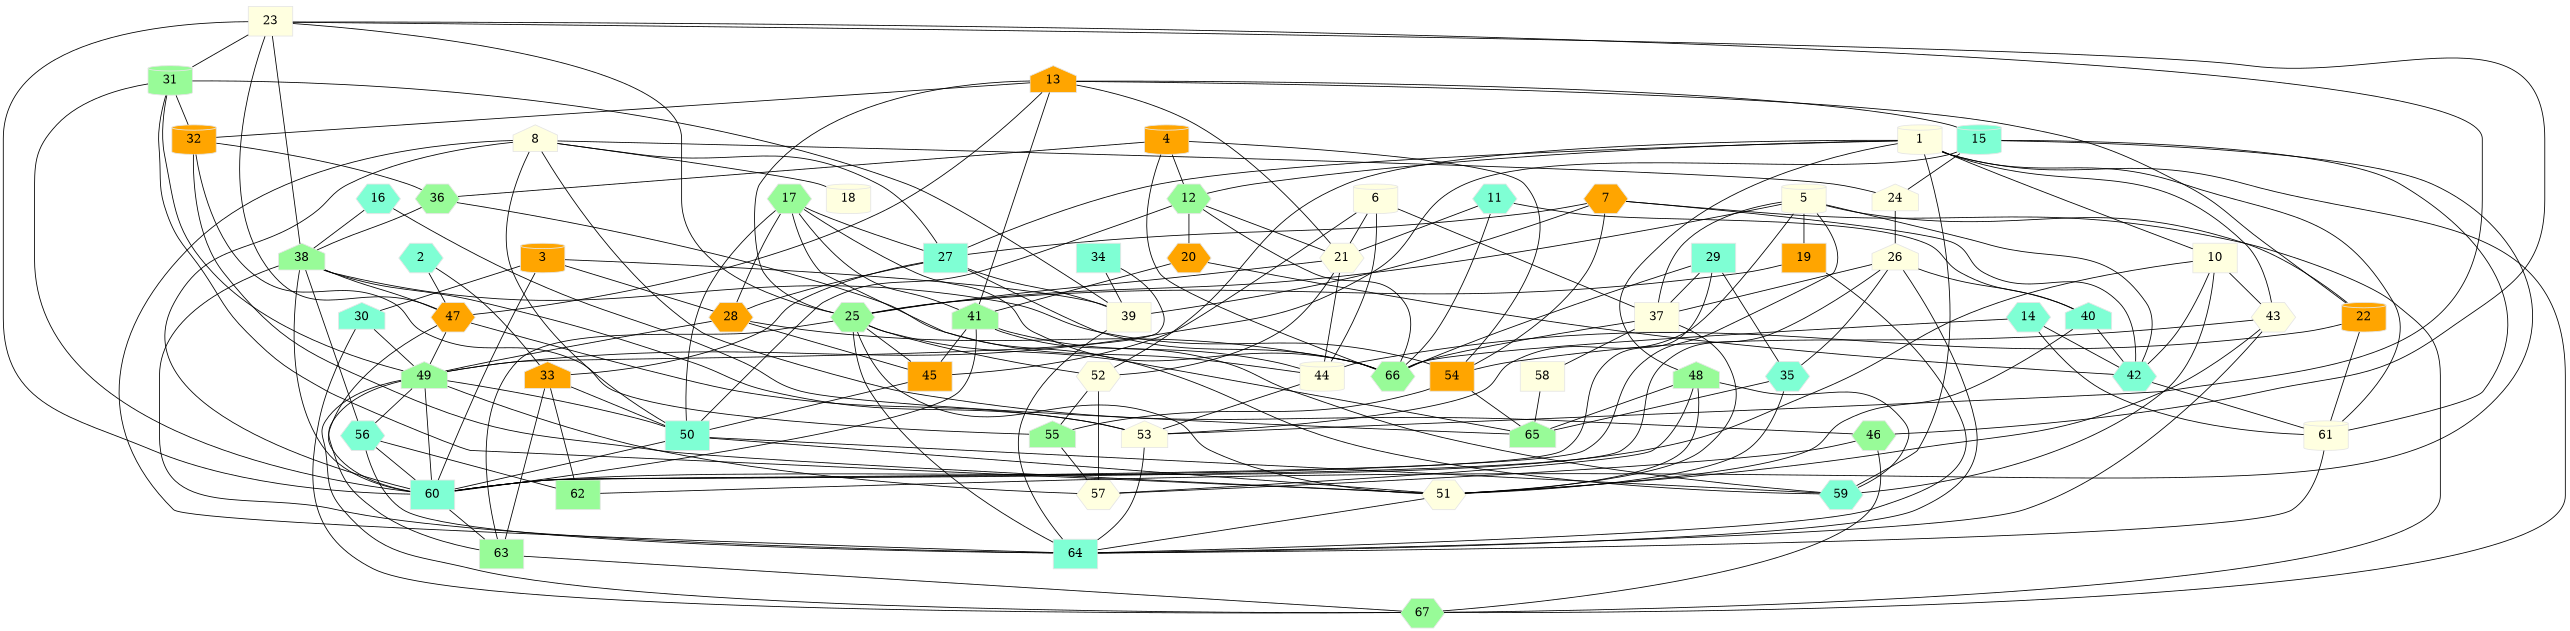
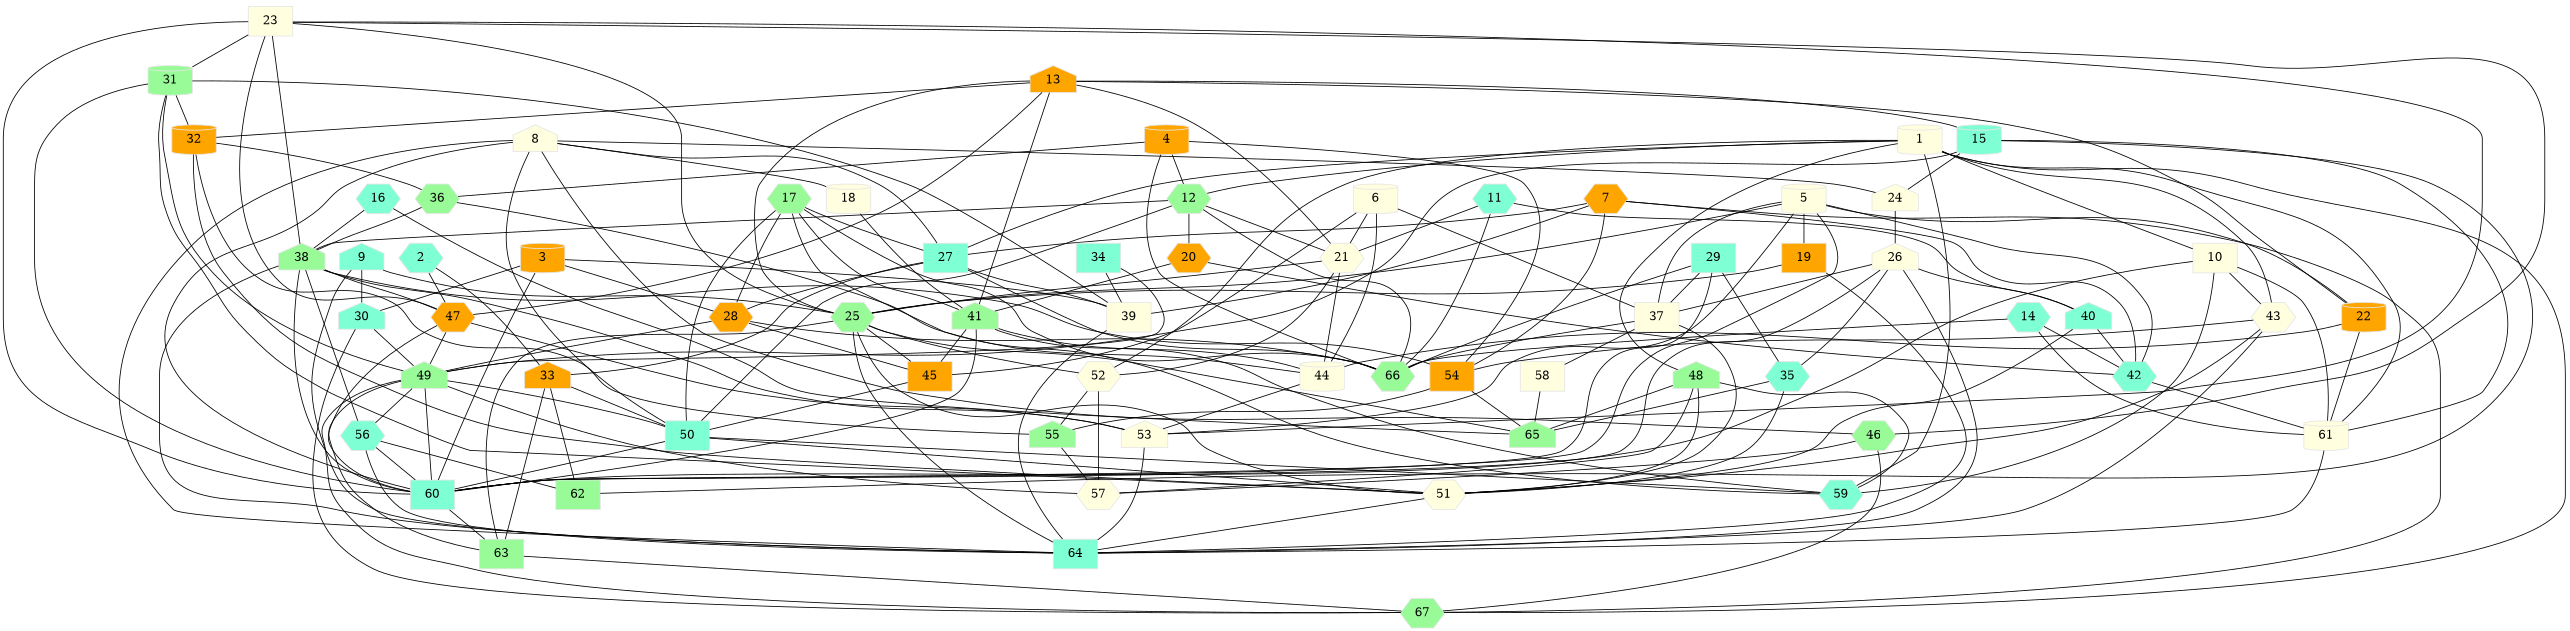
  graph {
    node [color=gray90 fillcolor=lightyellow shape=hexagon style=filled]
    edge [weight=1.0]
    1 [shape=cylinder]
    10 [shape=box]
    12 [fillcolor=palegreen]
    27 [fillcolor=aquamarine shape=box]
    43
    48 [fillcolor=palegreen shape=house]
    52
    59 [fillcolor=aquamarine]
    61 [shape=cylinder]
    67 [fillcolor=palegreen]
    60 [fillcolor=aquamarine shape=box]
    66 [fillcolor=palegreen]
    21
    50 [fillcolor=aquamarine shape=box]
    20 [fillcolor=orange]
    38 [fillcolor=palegreen shape=house]
    33 [fillcolor=orange shape=house]
    28 [fillcolor=orange]
    39 [shape=box]
    54 [fillcolor=orange shape=box]
    64 [fillcolor=aquamarine shape=box]
    51
    65 [fillcolor=palegreen shape=house]
    57
    55 [fillcolor=palegreen shape=house]
    2 [fillcolor=aquamarine]
    47 [fillcolor=orange]
    62 [fillcolor=palegreen shape=box]
    63 [fillcolor=palegreen shape=box]
    53 [shape=house]
    49 [fillcolor=palegreen shape=house]
    3 [fillcolor=orange shape=cylinder]
    30 [fillcolor=aquamarine shape=house]
    45 [fillcolor=orange shape=box]
    4 [fillcolor=orange shape=cylinder]
    36 [fillcolor=palegreen]
    44 [shape=cylinder]
    5 [shape=cylinder]
    19 [fillcolor=orange shape=box]
    22 [fillcolor=orange shape=cylinder]
    25 [fillcolor=palegreen]
    37 [shape=box]
    42 [fillcolor=aquamarine]
    58 [shape=box]
    6 [shape=cylinder]
    7 [fillcolor=orange]
    8 [shape=house]
    18 [shape=cylinder]
    24 [shape=house]
    46 [fillcolor=palegreen]
    41 [fillcolor=palegreen shape=house]
    26 [shape=house]
+   9 [fillcolor=aquamarine shape=house]
    11 [fillcolor=aquamarine]
    40 [fillcolor=aquamarine shape=house]
    56 [fillcolor=aquamarine]
    13 [fillcolor=orange shape=house]
    15 [fillcolor=aquamarine shape=cylinder]
    32 [fillcolor=orange shape=cylinder]
    14 [fillcolor=aquamarine]
    16 [fillcolor=aquamarine]
    17 [fillcolor=palegreen]
    23 [shape=box]
    31 [fillcolor=palegreen shape=cylinder]
    35 [fillcolor=aquamarine]
    29 [fillcolor=aquamarine shape=box]
    34 [fillcolor=aquamarine shape=box]
    1 -- 10
    1 -- 12
    1 -- 27
    1 -- 43
    1 -- 48
    1 -- 52
    1 -- 59
    1 -- 61
    1 -- 67
    10 -- 43
    10 -- 59
-   10 -- 42
+   10 -- 61
    10 -- 60
    12 -- 66
    12 -- 21
    12 -- 50
    12 -- 20
+   12 -- 38
    27 -- 66
    27 -- 33
    27 -- 28
    27 -- 39
    43 -- 54
    43 -- 64
    43 -- 51
    48 -- 59
    48 -- 51
    48 -- 65
    48 -- 57
    52 -- 57
    52 -- 55
    61 -- 64
    60 -- 63
    21 -- 52
    21 -- 44
    21 -- 25
    50 -- 59
    50 -- 60
    50 -- 51
    20 -- 42
    20 -- 41
    38 -- 60
    38 -- 54
    38 -- 64
    38 -- 47
    38 -- 53
    38 -- 56
    33 -- 50
    33 -- 62
    33 -- 63
    28 -- 66
    28 -- 49
    28 -- 45
    39 -- 64
    54 -- 65
    54 -- 55
    51 -- 64
    55 -- 57
    2 -- 33
    2 -- 47
    47 -- 60
    47 -- 53
    47 -- 49
    63 -- 67
    53 -- 64
    49 -- 67
    49 -- 60
    49 -- 50
    49 -- 57
    49 -- 63
    49 -- 56
    3 -- 60
    3 -- 28
    3 -- 39
    3 -- 30
    30 -- 67
    30 -- 49
    45 -- 50
    4 -- 12
    4 -- 66
    4 -- 54
    4 -- 36
    36 -- 38
    36 -- 44
    44 -- 53
    5 -- 60
    5 -- 53
    5 -- 19
    5 -- 22
    5 -- 25
    5 -- 37
    5 -- 42
    19 -- 64
    19 -- 25
    22 -- 61
    22 -- 44
    25 -- 52
    25 -- 64
    25 -- 51
    25 -- 65
    25 -- 63
    25 -- 45
    37 -- 66
    37 -- 51
    37 -- 58
    42 -- 61
    58 -- 65
    6 -- 21
    6 -- 45
    6 -- 44
    6 -- 37
    7 -- 27
    7 -- 67
    7 -- 39
    7 -- 54
    7 -- 42
    8 -- 27
    8 -- 60 [weight=2.0]
    8 -- 50
    8 -- 64
    8 -- 18
    8 -- 24
    8 -- 46
+   18 -- 41
    24 -- 26
    46 -- 67
    46 -- 57
    41 -- 59
    41 -- 60
    41 -- 45
    41 -- 44
    26 -- 60
    26 -- 64
    26 -- 37
    26 -- 40
    26 -- 35
+   9 -- 64
+   9 -- 30
+   9 -- 25
    11 -- 66
    11 -- 21
    11 -- 40
    40 -- 51
    40 -- 42
    56 -- 60
    56 -- 64
    56 -- 62
    13 -- 21
    13 -- 47
    13 -- 22
    13 -- 25
    13 -- 41
    13 -- 15
    13 -- 32
    15 -- 61
    15 -- 62
    15 -- 49
    15 -- 24
    32 -- 51
    32 -- 55
    32 -- 36
    14 -- 61
    14 -- 66
    14 -- 42
    16 -- 38
    16 -- 65
    17 -- 27
    17 -- 59
    17 -- 66
    17 -- 50
    17 -- 28
    17 -- 41
    23 -- 60
    23 -- 38
    23 -- 47
    23 -- 53
    23 -- 25
    23 -- 46
    23 -- 31
    31 -- 60
    31 -- 39
    31 -- 51
    31 -- 49
    31 -- 32
    35 -- 51
    35 -- 65 [weight=2.0]
    29 -- 60
    29 -- 66
    29 -- 37
    29 -- 35
    34 -- 39
    34 -- 49
  }
